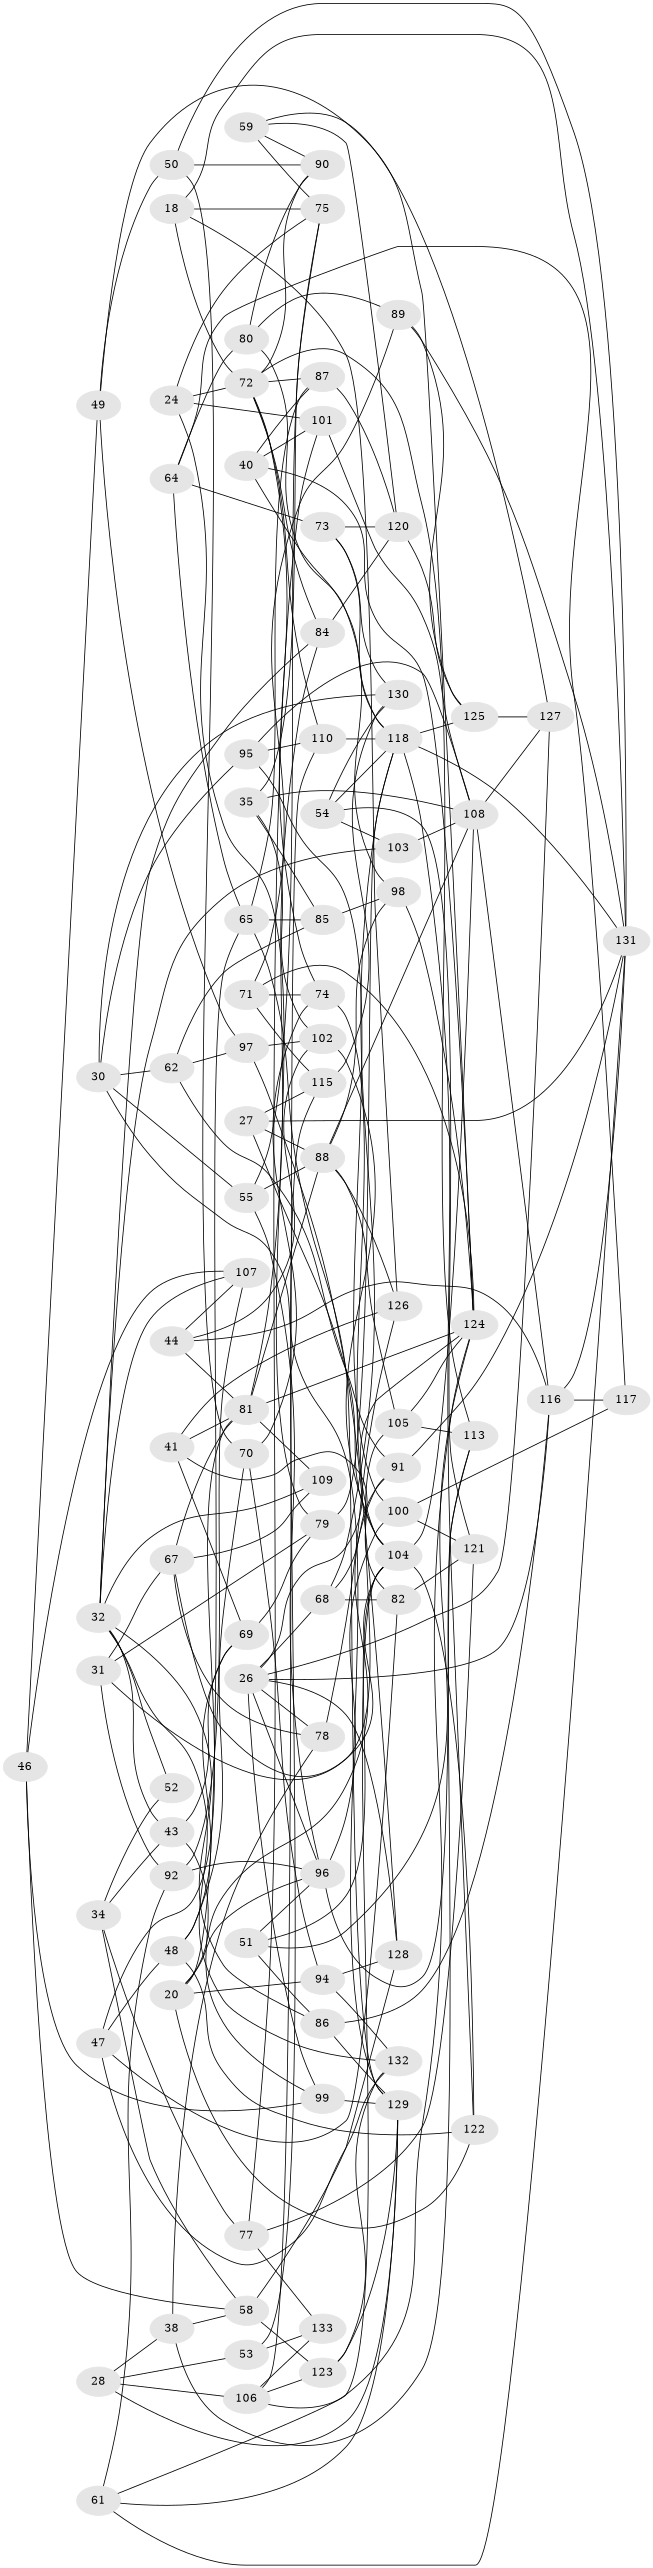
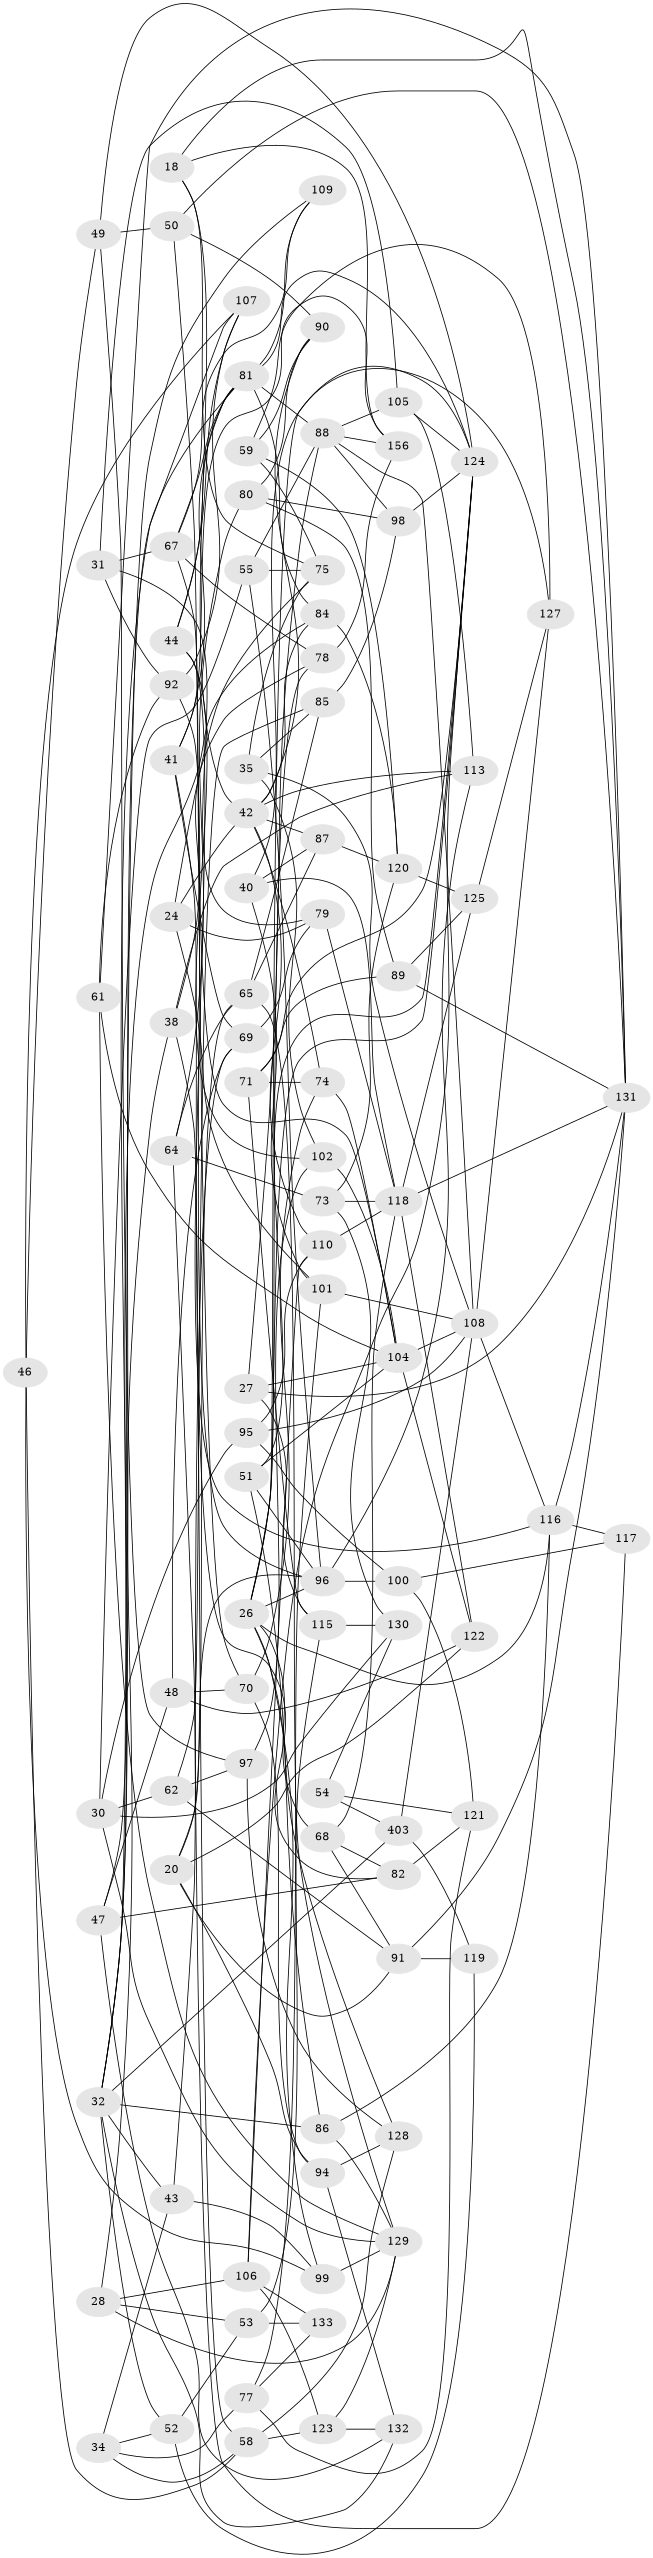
  graph {
    rankdir=LR
    node [color=gray90 style=filled]
    18 [super="+15"]
-   72 [super="+19+42"]
+   72 [super="+19+42" label=42]
    75 [super="+29"]
-   126
+   126 [label=156]
    131 [super="+37+93"]
    84
    113
    87
    90
    74
    110
    20 [super="+12"]
    65 [super="+2"]
    91 [super="+57"]
    94
    96 [super="+5+17"]
    122
    129 [super="+22+111"]
    85
+   119
    128
    132
    100
    24
    79
    101
    118 [super="+83"]
    108 [super="+10+63"]
    26 [super="+4+6"]
    68
    78
    99
    116 [super="+114"]
    124 [super="+112"]
    127
    82
    117
    88 [super="+3+76"]
    105
    98
    27
    104 [super="+7+13"]
    115
    130
    28
    38
    53
    106 [super="+36"]
    58
    133
    123
    30 [super="+25"]
    55
    62
    95
    97
    67 [super="+33"]
    109
    81 [super="+66"]
    31
    92
    107
    32 [super="+1+23"]
    43
    52
    86
-   103
+   103 [label=403]
    69
    120 [super="+39"]
    34
    77
    121
    35
    102
    40
    125
    41
    44
    46
    49
    50
    47
    48
    70
    51
    54
    59
    61
    64
    73 [super="+8"]
    80
    89
    71
    18 -- 72
    18 -- 75 [weight=2]
    18 -- 126
    18 -- 131 [weight=2]
    72 -- 84
    72 -- 113
    72 -- 87
    72 -- 90
    72 -- 74
    72 -- 110
    84 -- 120
    87 -- 120
    74 -- 104
    110 -- 118
    20 -- 65 [weight=2]
    20 -- 91
    20 -- 94
    20 -- 96
    20 -- 122
    65 -- 87
    65 -- 129
    65 -- 85
    91 -- 131
+   91 -- 119 [weight=2]
    94 -- 128
    94 -- 132
    96 -- 113
    96 -- 100
    85 -- 98
    100 -- 117
    100 -- 121
    24 -- 72
    24 -- 75
    24 -- 79
    24 -- 101
    79 -- 118
    101 -- 108
    118 -- 131
    118 -- 122
    118 -- 125
    108 -- 116
    108 -- 127
    26 -- 96
    26 -- 128
    26 -- 68
    26 -- 78
    26 -- 99
    26 -- 116
    26 -- 124
    26 -- 127
    68 -- 91
    68 -- 118
    68 -- 82
    78 -- 126
    99 -- 129
    116 -- 131 [weight=2]
    116 -- 117 [weight=2]
    82 -- 121
    88 -- 126
    88 -- 108
    88 -- 105
    88 -- 98
    105 -- 113
    105 -- 124
    98 -- 124
    27 -- 131
    27 -- 88
    27 -- 104
    27 -- 115
    104 -- 122
    104 -- 108
    115 -- 130
    28 -- 129
    28 -- 38
    28 -- 53
    28 -- 106
    38 -- 113
    38 -- 78
    38 -- 58
    53 -- 115
    53 -- 133
    106 -- 110
    106 -- 124
    106 -- 133 [weight=2]
    106 -- 123
    58 -- 128
    58 -- 123
    123 -- 129
    123 -- 132
    30 -- 129 [weight=2]
    30 -- 130
    30 -- 55
    30 -- 62
    30 -- 95
    55 -- 75
    55 -- 96
    55 -- 88
    62 -- 91
    62 -- 85
    62 -- 97
    95 -- 110
    95 -- 100
    95 -- 108
    97 -- 128
    97 -- 102
    67 -- 78
    67 -- 104
    67 -- 109 [weight=2]
    67 -- 81
    81 -- 84
    81 -- 124 [weight=2]
    81 -- 88 [weight=2]
    81 -- 109
    31 -- 79
    31 -- 105
    31 -- 67
    31 -- 92
    92 -- 96
    92 -- 107
    32 -- 84
    32 -- 132
    32 -- 109
    32 -- 107
    32 -- 43
    32 -- 52
    32 -- 86
    32 -- 103
    43 -- 99
    43 -- 69
+   52 -- 119
+   52 -- 53
    86 -- 129
    86 -- 116
+   103 -- 119
    103 -- 108
    69 -- 79
    120 -- 125
    34 -- 58
    34 -- 43
    34 -- 52
    34 -- 77
    77 -- 101
    77 -- 133
    77 -- 121
    35 -- 75
    35 -- 85
    35 -- 108
    35 -- 102
    102 -- 104
    40 -- 87
    40 -- 101
    40 -- 118
    40 -- 124
    125 -- 127
    41 -- 126
    41 -- 82
    41 -- 81
    41 -- 69
    44 -- 116
    44 -- 81
    44 -- 107
    44 -- 102
    46 -- 99
    46 -- 58
    46 -- 107
    46 -- 49
    49 -- 124
    49 -- 97
    49 -- 50
    50 -- 131
    50 -- 90
    50 -- 70
    47 -- 132
    47 -- 82
    47 -- 81
    47 -- 48
    48 -- 122
    48 -- 69
    48 -- 70
    70 -- 74
    70 -- 94
    51 -- 96
    51 -- 124
    51 -- 104
    51 -- 86
-   54 -- 118
    54 -- 130
    54 -- 103
    54 -- 121
    59 -- 75
    59 -- 90
    59 -- 127
    59 -- 120
    61 -- 131
    61 -- 129
    61 -- 104
    61 -- 92
    64 -- 65
    64 -- 117
    64 -- 73
    64 -- 80
    73 -- 118 [weight=2]
    73 -- 130
    73 -- 120 [weight=2]
    80 -- 90
    80 -- 98
    80 -- 89
    89 -- 131
    89 -- 125
    71 -- 74
    71 -- 124
    71 -- 115
    71 -- 89
  }
